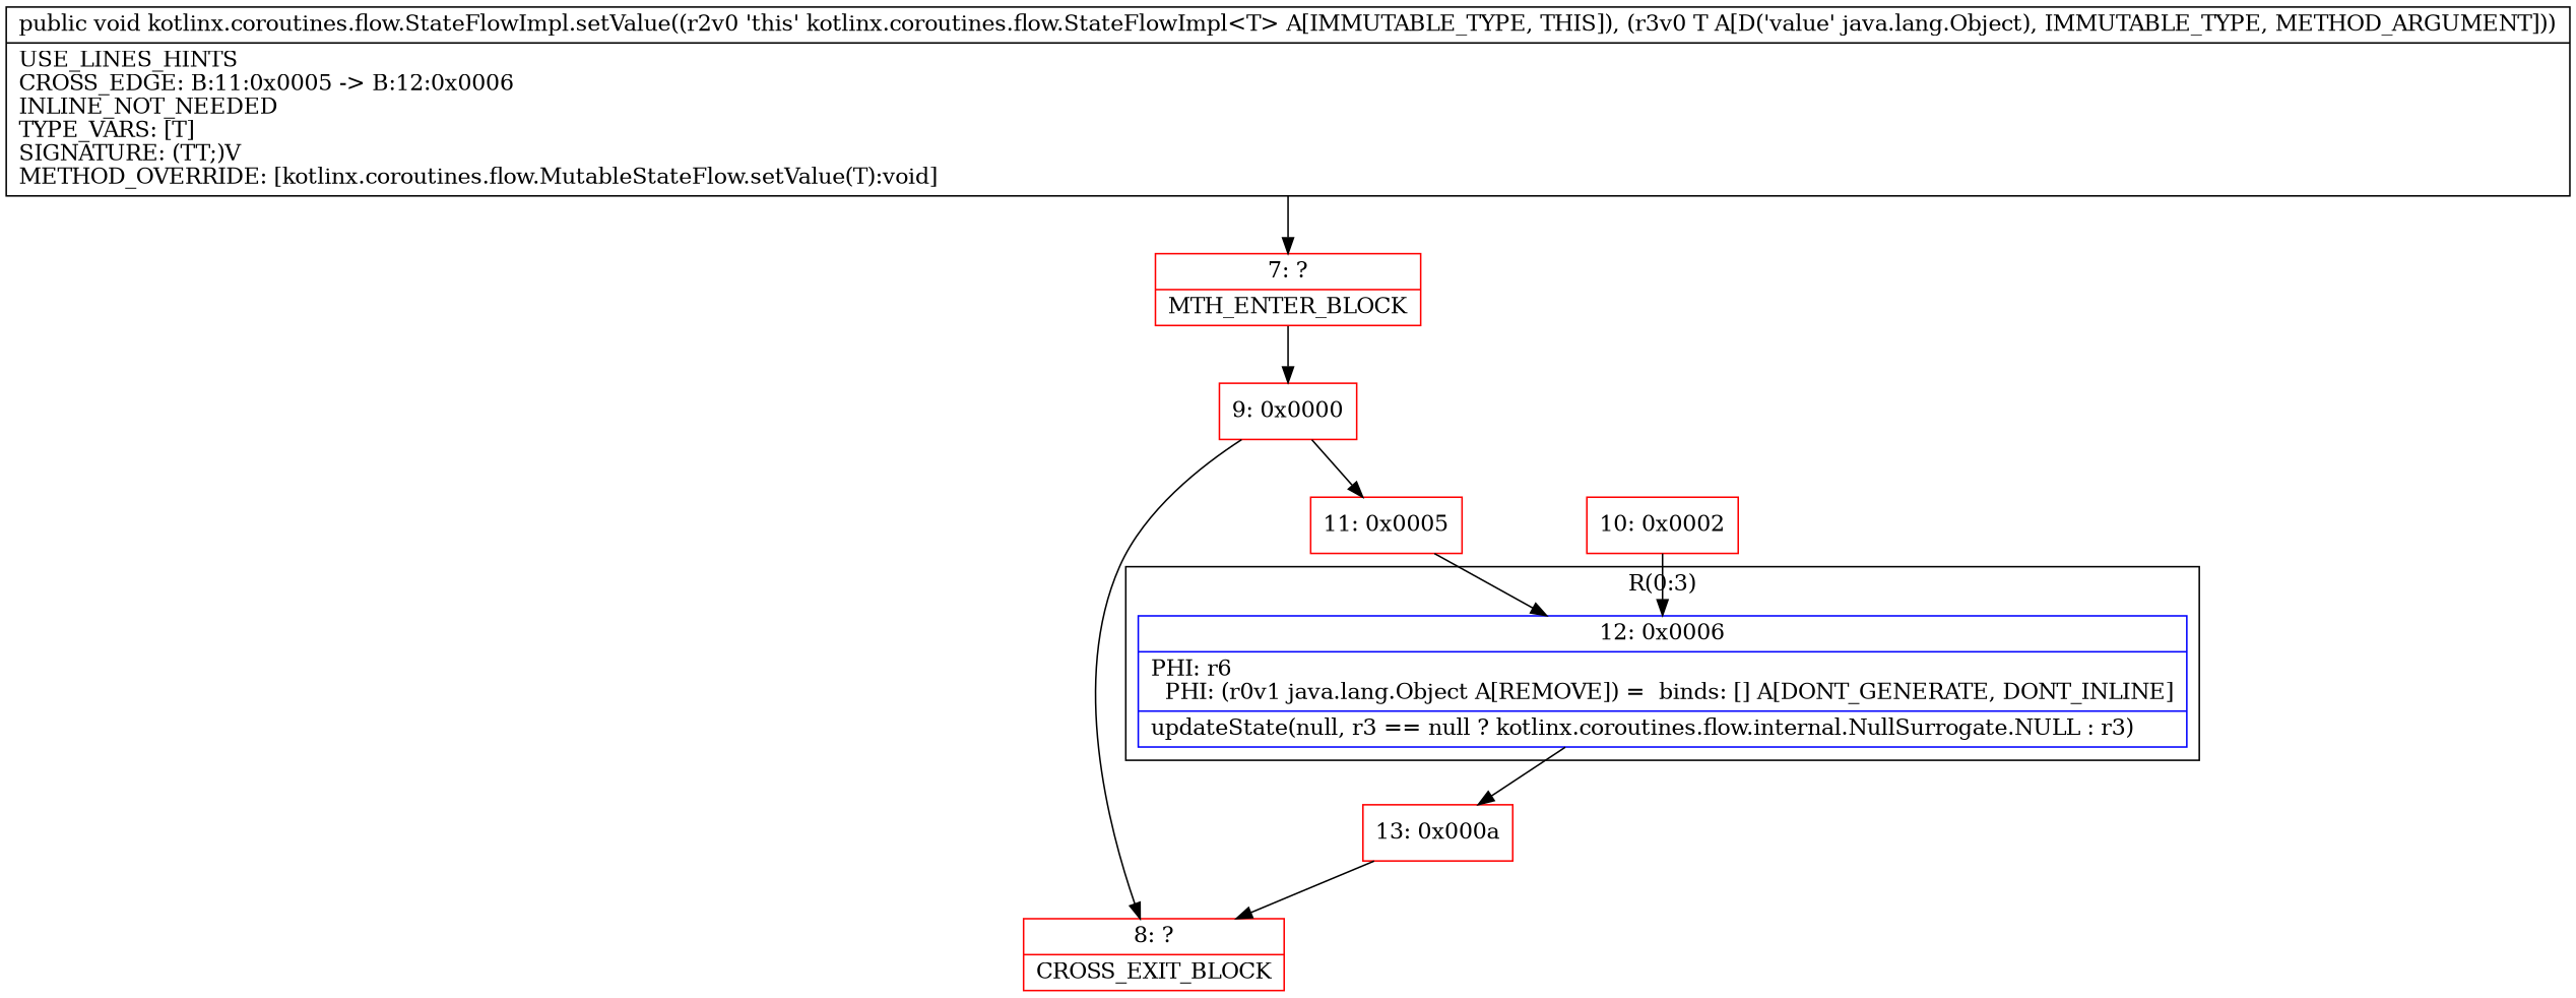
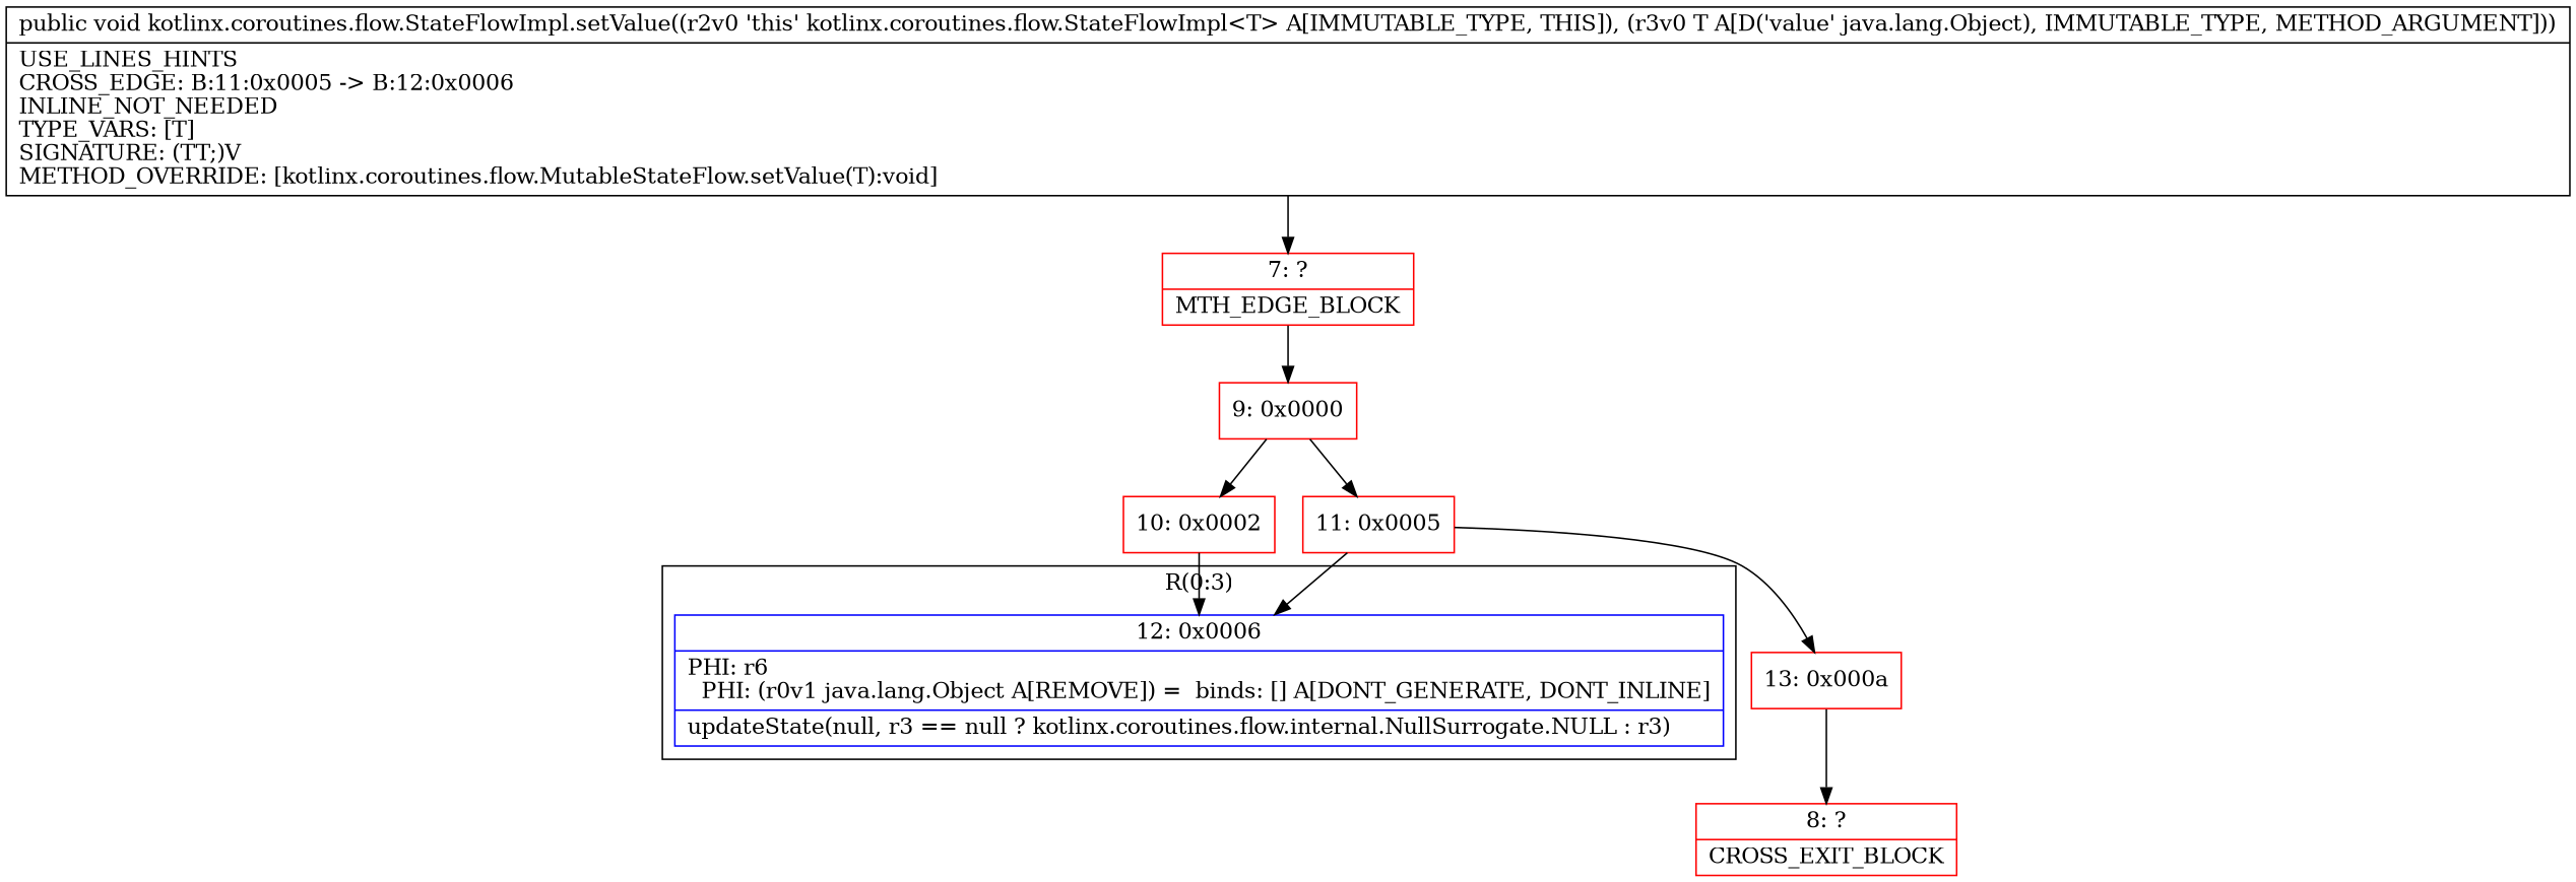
  digraph {
    node [color=red shape=record]
    n1 [color=blue label="{12\:\ 0x0006|PHI: r6 \l  PHI: (r0v1 java.lang.Object A[REMOVE]) =  binds: [] A[DONT_GENERATE, DONT_INLINE]\l|updateState(null, r3 == null ? kotlinx.coroutines.flow.internal.NullSurrogate.NULL : r3)\l}"]
    n2 [label="{13\:\ 0x000a}"]
    n3 [label="{8\:\ ?|CROSS_EXIT_BLOCK\l}"]
-   n4 [label="{7\:\ ?|MTH_ENTER_BLOCK\l}"]
+   n4 [label="{7\:\ ?|MTH_EDGE_BLOCK\l}"]
    n5 [label="{9\:\ 0x0000}"]
    n6 [label="{10\:\ 0x0002}"]
    n7 [label="{11\:\ 0x0005}"]
    n8 [label="{public void kotlinx.coroutines.flow.StateFlowImpl.setValue((r2v0 'this' kotlinx.coroutines.flow.StateFlowImpl\<T\> A[IMMUTABLE_TYPE, THIS]), (r3v0 T A[D('value' java.lang.Object), IMMUTABLE_TYPE, METHOD_ARGUMENT]))  | USE_LINES_HINTS\lCROSS_EDGE: B:11:0x0005 \-\> B:12:0x0006\lINLINE_NOT_NEEDED\lTYPE_VARS: [T]\lSIGNATURE: (TT;)V\lMETHOD_OVERRIDE: [kotlinx.coroutines.flow.MutableStateFlow.setValue(T):void]\l}" color=""]
    subgraph cluster_1 {
      label="R(0:3)"
      n1
    }
-   n1 -> n2
+   n7 -> n2
    n2 -> n3
    n4 -> n5
-   n5 -> n3
+   n5 -> n6
    n5 -> n7
    n6 -> n1
    n7 -> n1
    n8 -> n4
  }
